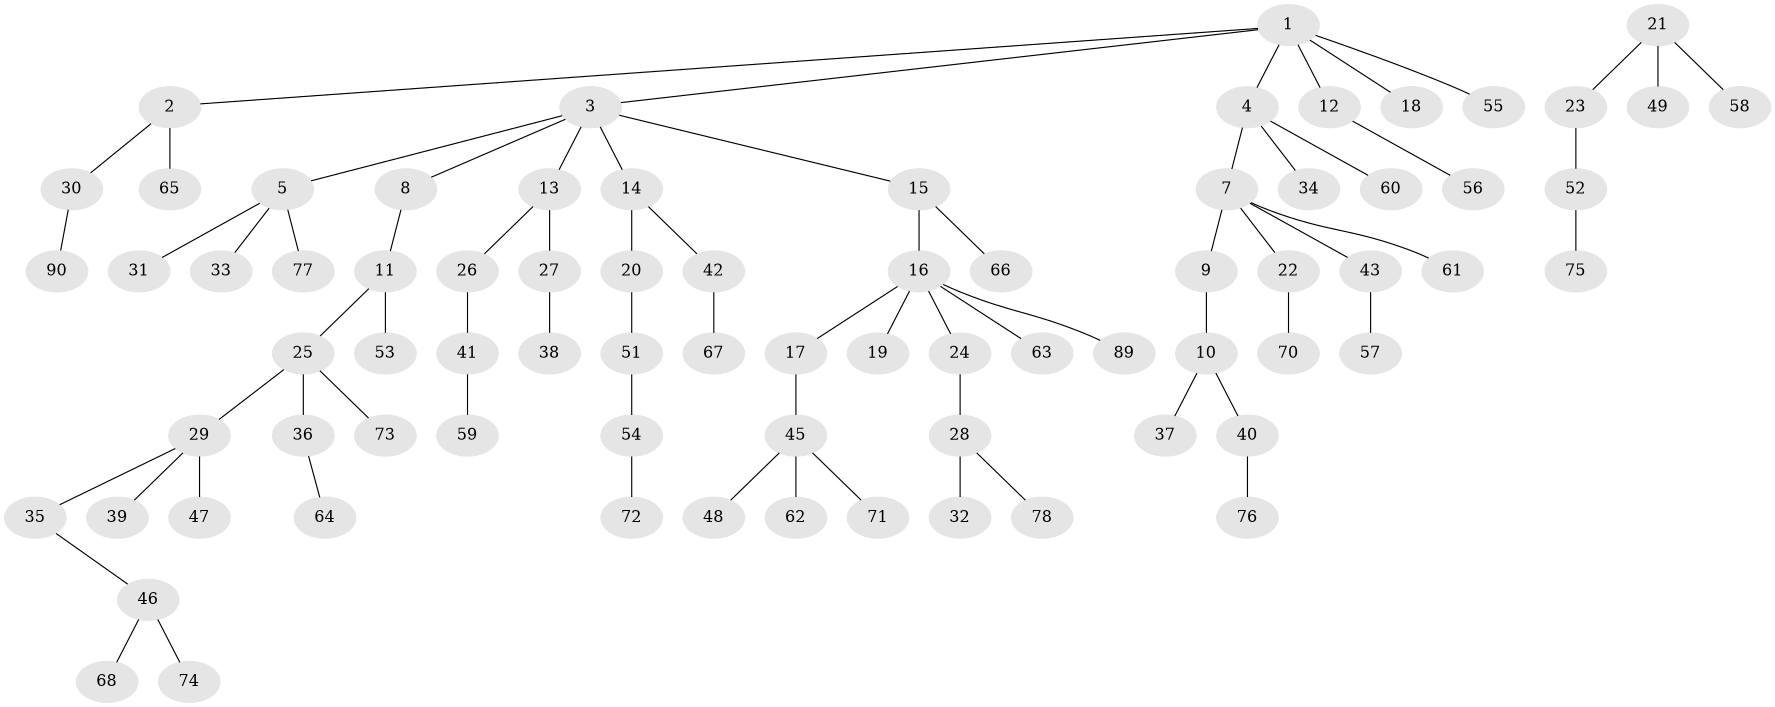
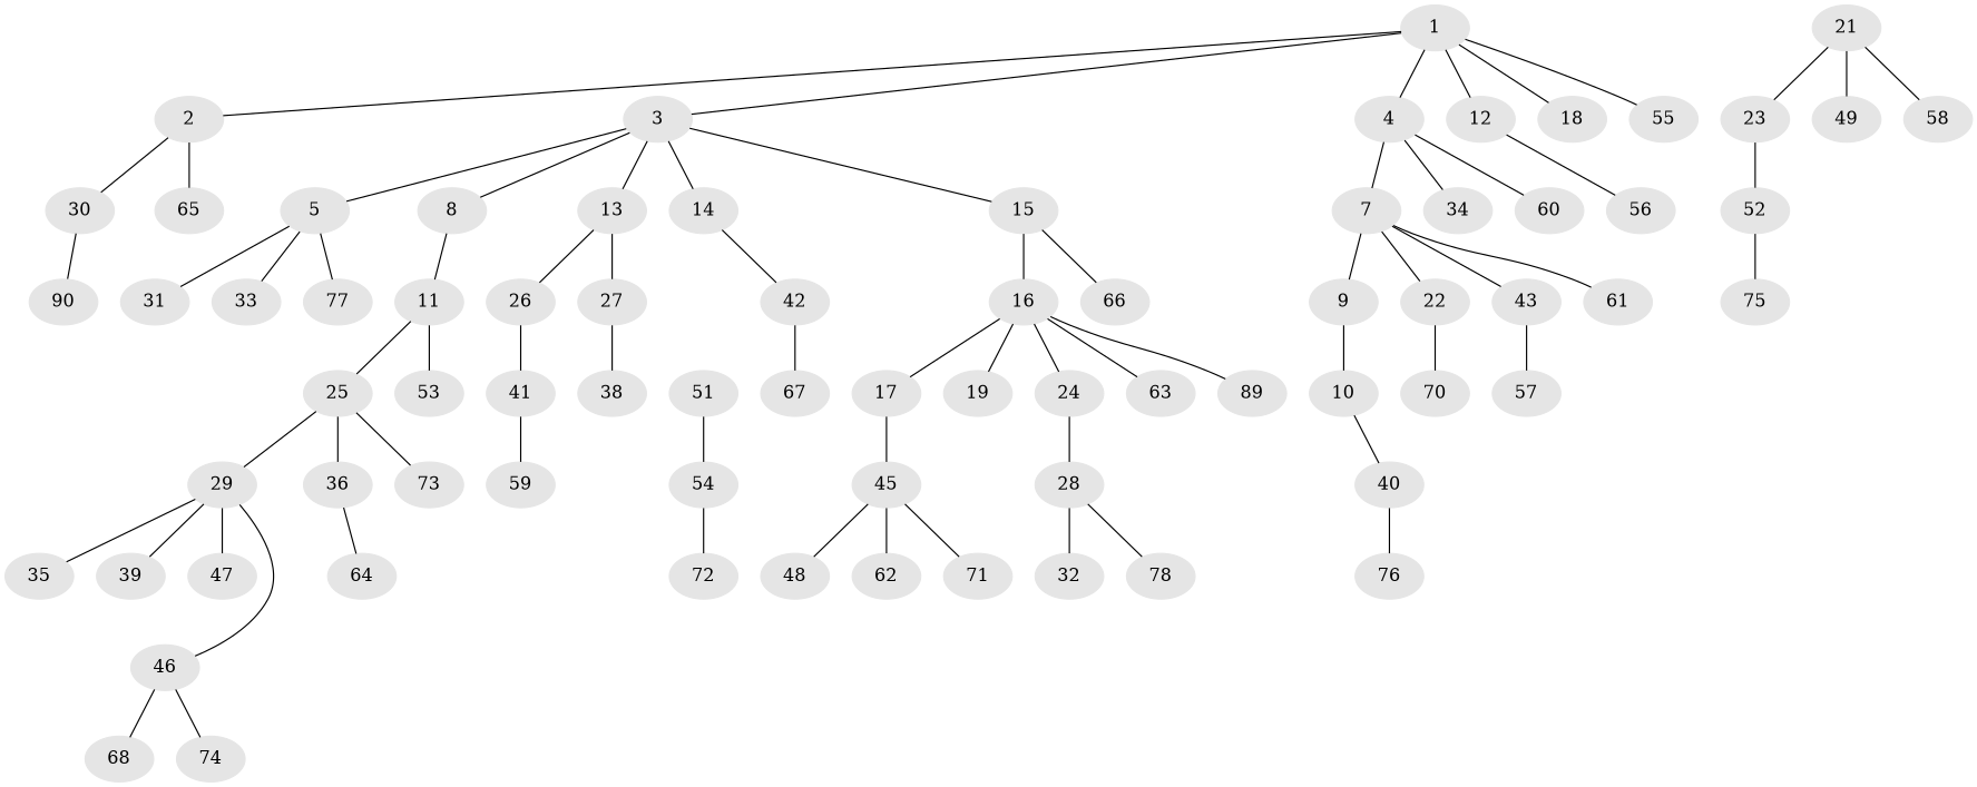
  graph {
    node [color=gray90 style=filled]
    1
    2
    3
    4
    12
    18
    55
    30
    65
    5
    8
    13
    14
    15
    7
    34
    60
    56
    n19 [label=90]
    31
    33
    77
    11
    26
    27
-   20
    42
    16
    66
    9
    22
    43
    61
    10
    70
    57
    25
    53
-   37
    40
    21
    23
    49
    58
    76
    29
    36
    73
    41
    38
    51
    67
    17
    19
    24
    63
    n57 [label=89]
    45
    28
    48
    62
    71
    54
    52
    75
    32
    78
    35
    39
    47
    64
    59
    46
    68
    74
    72
    1 -- 2
    1 -- 3
    1 -- 4
    1 -- 12
    1 -- 18
    1 -- 55
    2 -- 30
    2 -- 65
    3 -- 5
    3 -- 8
    3 -- 13
    3 -- 14
    3 -- 15
    4 -- 7
    4 -- 34
    4 -- 60
    12 -- 56
    30 -- n19
    5 -- 31
    5 -- 33
    5 -- 77
    8 -- 11
    13 -- 26
    13 -- 27
-   14 -- 20
    14 -- 42
    15 -- 16
    15 -- 66
    7 -- 9
    7 -- 22
    7 -- 43
    7 -- 61
    11 -- 25
    11 -- 53
    26 -- 41
    27 -- 38
-   20 -- 51
    42 -- 67
    16 -- 17
    16 -- 19
    16 -- 24
    16 -- 63
    16 -- n57
    9 -- 10
    22 -- 70
    43 -- 57
-   10 -- 37
    10 -- 40
    25 -- 29
    25 -- 36
    25 -- 73
    40 -- 76
    21 -- 23
    21 -- 49
    21 -- 58
    23 -- 52
    29 -- 35
    29 -- 39
    29 -- 47
    36 -- 64
    41 -- 59
    51 -- 54
    17 -- 45
    24 -- 28
    45 -- 48
    45 -- 62
    45 -- 71
    28 -- 32
    28 -- 78
    54 -- 72
    52 -- 75
-   35 -- 46
+   29 -- 46
    46 -- 68
    46 -- 74
  }
